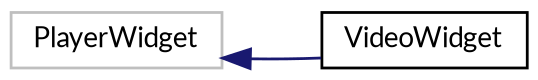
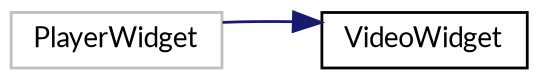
  digraph {
    rankdir=LR
    fontname=Lato
    node [fillcolor=white fontname=Lato fontsize=10 shape=record style=filled]
    n1 [color=grey75 height=0.2 label=PlayerWidget width=0.4]
    n2 [color=black height=0.2 label=VideoWidget width=0.4]
-   n1 -> n2 [color=midnightblue dir=back fontname=Lato fontsize=10 labelfontname=Helvetica labelfontsize=10 style=solid]
+   n2 -> n1 [color=midnightblue dir=back fontname=Lato fontsize=10 labelfontname=Helvetica labelfontsize=10 style=solid]
  }
